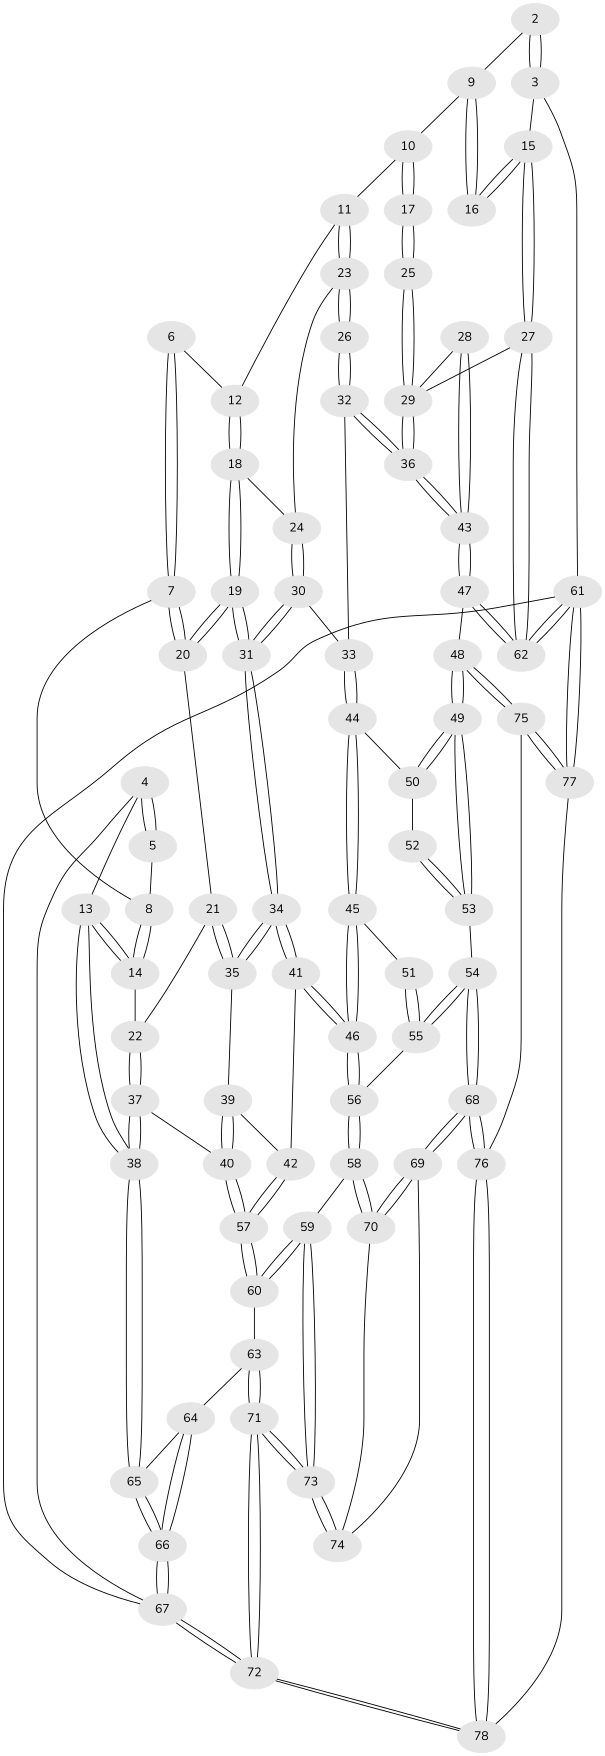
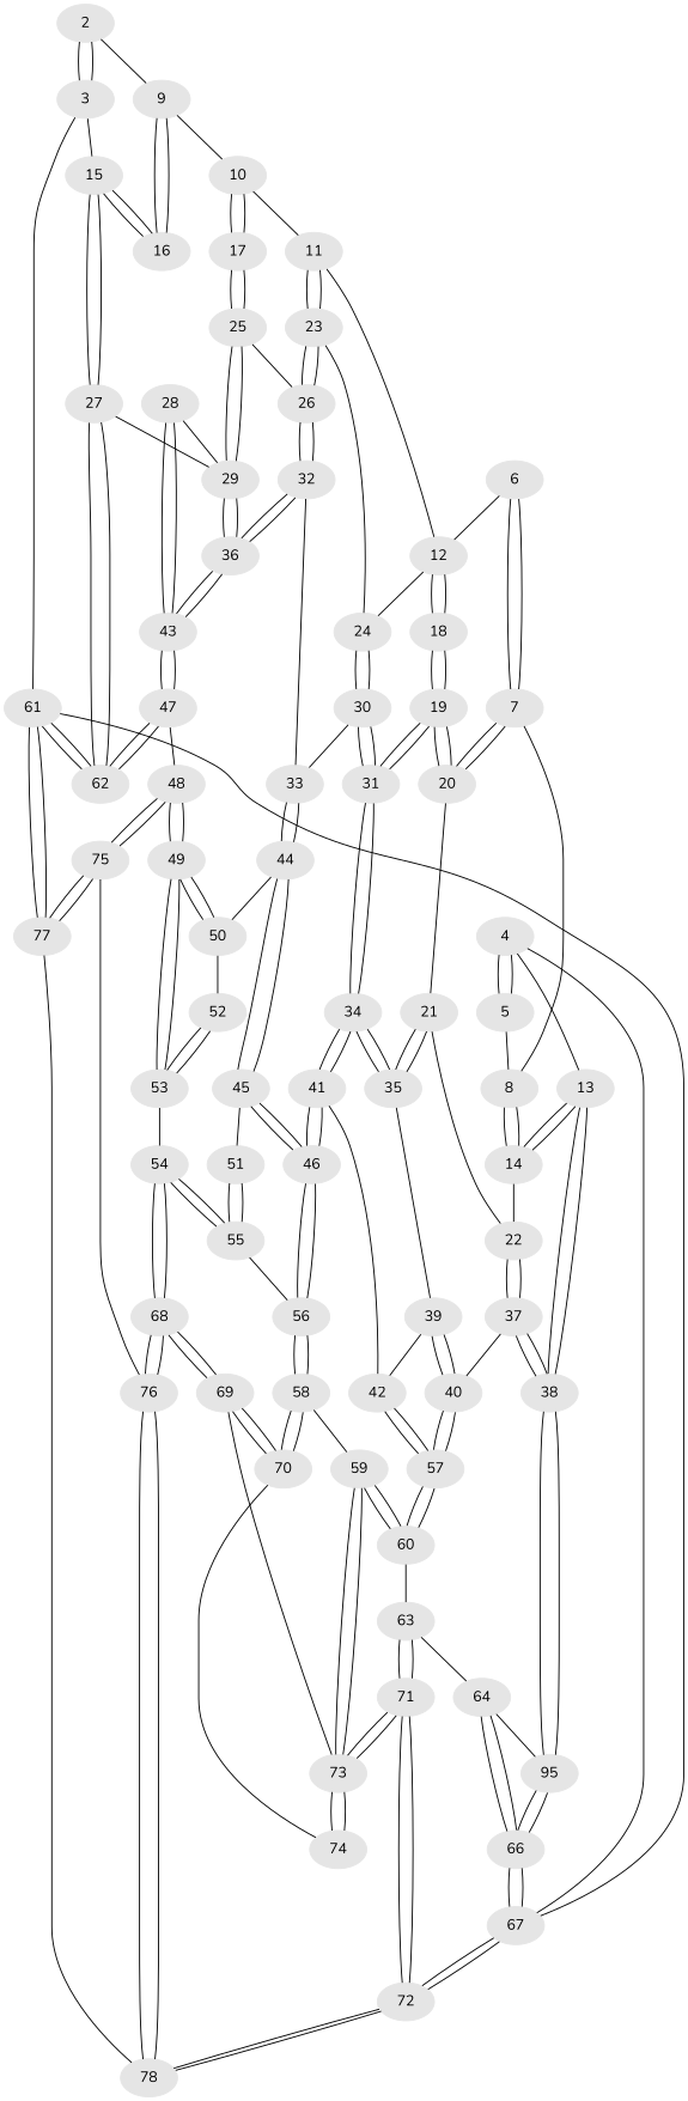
  graph {
    fontname=Nunito
    node [color=gray90 fontname=Nunito style=filled]
    edge [fontname=Nunito]
    2
    3
    9
    6
    7
    12
    15
    61
    10
    16
    4
    5
    13
    67
    27
    62
    77
    8
    14
    38
    72
    20
    18
    21
    22
    11
    17
    23
    25
    24
    26
    19
-   65
+   65 [label=95]
    37
    29
    31
    30
    34
    35
    39
    40
    32
    33
    36
    28
    43
    47
    44
    41
    45
    50
    42
    46
    57
    66
    60
    56
    48
    51
    52
    55
    58
    49
    75
    53
    76
    54
    68
    69
    59
    70
    63
    73
    74
    64
    71
    78
    2 -- 3
    2 -- 3
    2 -- 9
    3 -- 15
    3 -- 61
    9 -- 10
    9 -- 16
    9 -- 16
    6 -- 7
    6 -- 7
    6 -- 12
    7 -- 8
    7 -- 20
    7 -- 20
    12 -- 18
    12 -- 18
    15 -- 16
    15 -- 16
    15 -- 27
    15 -- 27
    61 -- 67
    61 -- 62
    61 -- 62
    61 -- 77
    61 -- 77
    10 -- 11
    10 -- 17
    10 -- 17
    4 -- 5
    4 -- 5
    4 -- 13
    4 -- 67
    5 -- 8
    13 -- 14
    13 -- 14
    13 -- 38
    13 -- 38
    67 -- 72
    67 -- 72
    27 -- 62
    27 -- 62
    27 -- 29
    77 -- 78
    8 -- 14
    8 -- 14
    14 -- 22
    38 -- 65
    38 -- 65
    72 -- 78
    72 -- 78
    20 -- 21
-   18 -- 24
+   12 -- 24
    18 -- 19
    18 -- 19
    21 -- 22
    21 -- 35
    21 -- 35
    22 -- 37
    22 -- 37
    11 -- 12
    11 -- 23
    11 -- 23
    17 -- 25
    17 -- 25
    23 -- 24
    23 -- 26
    23 -- 26
+   25 -- 26
    25 -- 29
    25 -- 29
    24 -- 30
    24 -- 30
    26 -- 32
    26 -- 32
    19 -- 20
    19 -- 20
    19 -- 31
    19 -- 31
    65 -- 66
    65 -- 66
    37 -- 38
    37 -- 38
    37 -- 40
    29 -- 36
    29 -- 36
    31 -- 34
    31 -- 34
    30 -- 31
    30 -- 31
    30 -- 33
    34 -- 35
    34 -- 35
    34 -- 41
    34 -- 41
    35 -- 39
    39 -- 40
    39 -- 40
    39 -- 42
    40 -- 57
    40 -- 57
    32 -- 33
    32 -- 36
    32 -- 36
    33 -- 44
    33 -- 44
    36 -- 43
    36 -- 43
    28 -- 29
    28 -- 43
    28 -- 43
    43 -- 47
    43 -- 47
    47 -- 62
    47 -- 62
    47 -- 48
    44 -- 45
    44 -- 45
    44 -- 50
    41 -- 42
    41 -- 46
    41 -- 46
    45 -- 46
    45 -- 46
    45 -- 51
    50 -- 52
    42 -- 57
    42 -- 57
    46 -- 56
    46 -- 56
    57 -- 60
    57 -- 60
    66 -- 67
    66 -- 67
    60 -- 63
    56 -- 58
    56 -- 58
    48 -- 49
    48 -- 49
    48 -- 75
    48 -- 75
    51 -- 55
    51 -- 55
    52 -- 53
    52 -- 53
    55 -- 56
    58 -- 59
    58 -- 70
    58 -- 70
    49 -- 50
    49 -- 50
    49 -- 53
    49 -- 53
    75 -- 77
    75 -- 77
    75 -- 76
    53 -- 54
    76 -- 78
    76 -- 78
    54 -- 55
    54 -- 55
    54 -- 68
    54 -- 68
    68 -- 76
    68 -- 76
    68 -- 69
    68 -- 69
    69 -- 70
    69 -- 70
-   69 -- 74
+   69 -- 73
    59 -- 60
    59 -- 60
    59 -- 73
    59 -- 73
    70 -- 74
    63 -- 64
    63 -- 71
    63 -- 71
    73 -- 74
    73 -- 74
    64 -- 65
    64 -- 66
    64 -- 66
    71 -- 72
    71 -- 72
    71 -- 73
    71 -- 73
  }
